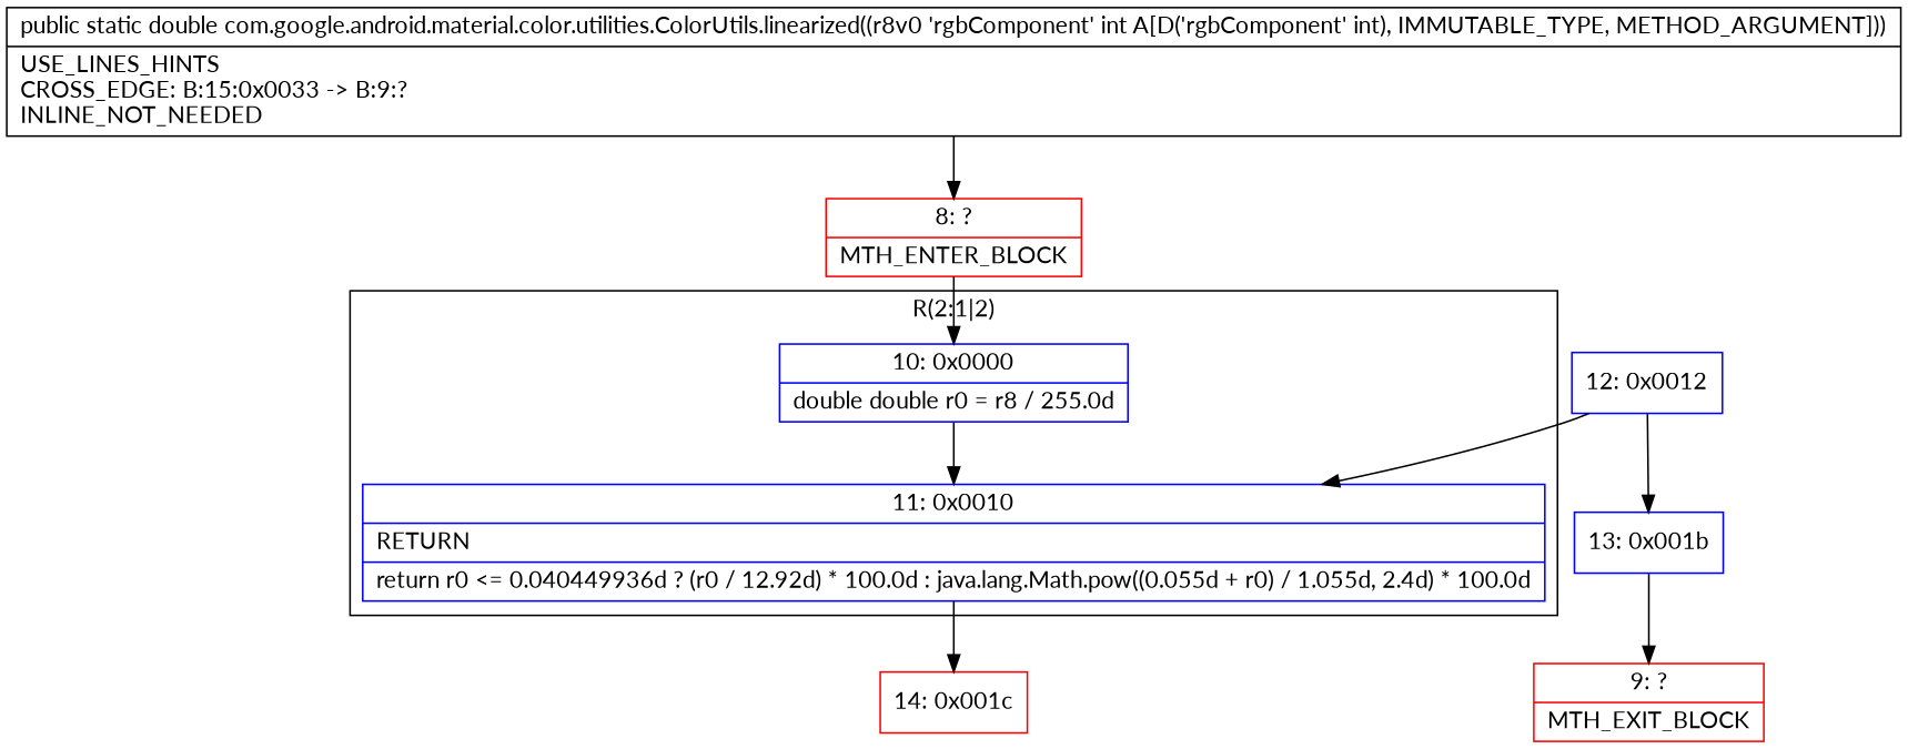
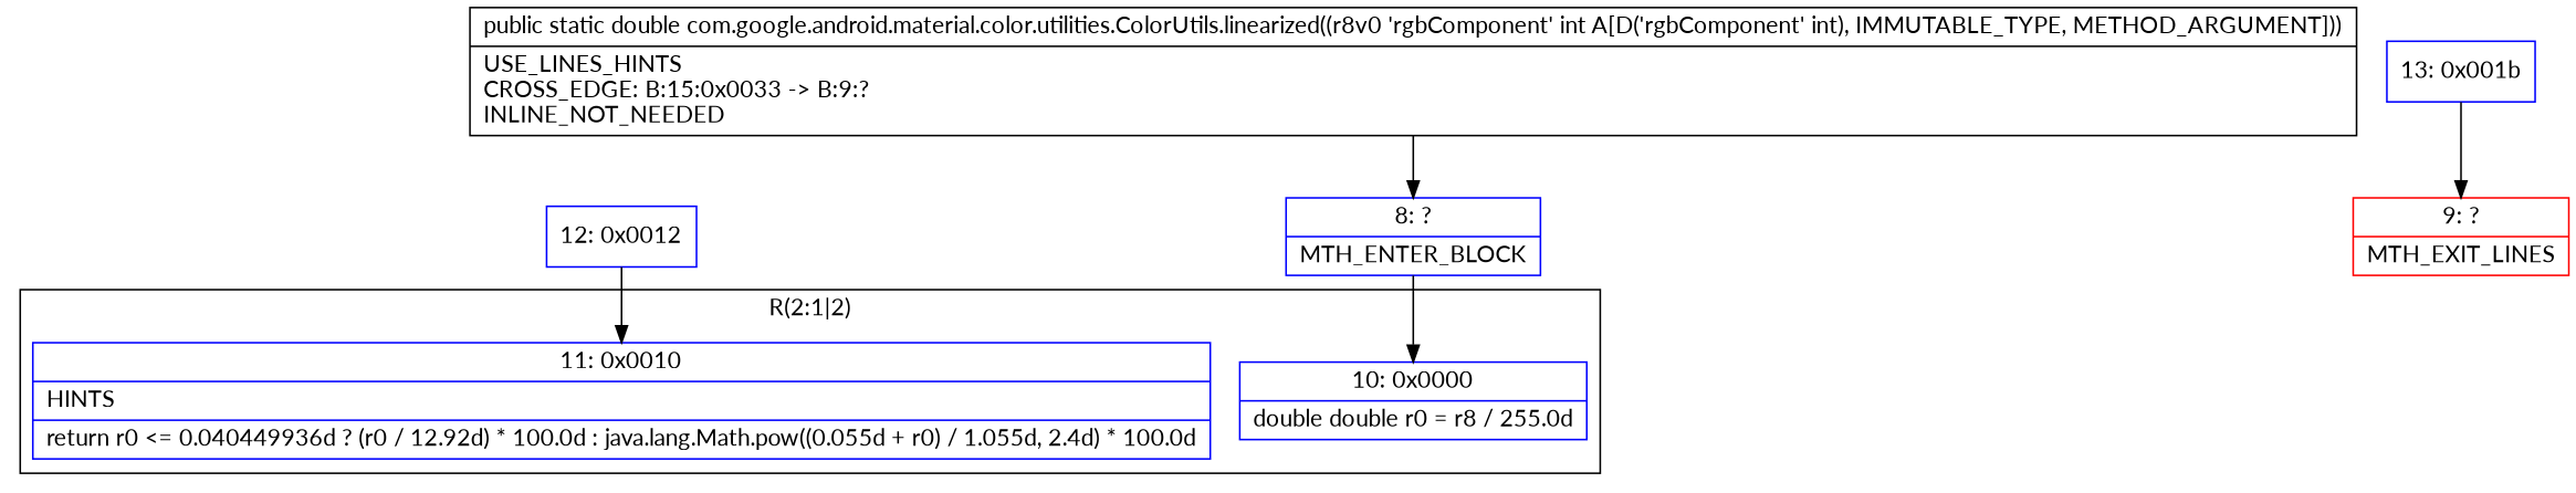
  digraph {
    fontname=Lato
    node [color=blue fontname=Lato shape=record]
    edge [fontname=Lato]
    n1 [label="{10\:\ 0x0000|double double r0 = r8 \/ 255.0d\l}"]
-   n2 [label="{11\:\ 0x0010|RETURN\l|return r0 \<= 0.040449936d ? (r0 \/ 12.92d) * 100.0d : java.lang.Math.pow((0.055d + r0) \/ 1.055d, 2.4d) * 100.0d\l}"]
-   n3 [color=red label="{14\:\ 0x001c}"]
+   n2 [label="{11\:\ 0x0010|HINTS\l|return r0 \<= 0.040449936d ? (r0 \/ 12.92d) * 100.0d : java.lang.Math.pow((0.055d + r0) \/ 1.055d, 2.4d) * 100.0d\l}"]
    n4 [label="{12\:\ 0x0012}"]
    n5 [label="{13\:\ 0x001b}"]
-   n6 [color=red label="{8\:\ ?|MTH_ENTER_BLOCK\l}"]
-   n7 [color=red label="{9\:\ ?|MTH_EXIT_BLOCK\l}"]
+   n6 [label="{8\:\ ?|MTH_ENTER_BLOCK\l}"]
+   n7 [color=red label="{9\:\ ?|MTH_EXIT_LINES\l}"]
    n8 [label="{public static double com.google.android.material.color.utilities.ColorUtils.linearized((r8v0 'rgbComponent' int A[D('rgbComponent' int), IMMUTABLE_TYPE, METHOD_ARGUMENT]))  | USE_LINES_HINTS\lCROSS_EDGE: B:15:0x0033 \-\> B:9:?\lINLINE_NOT_NEEDED\l}" color=""]
    subgraph cluster_1 {
      label="R(2:1|2)"
      n1
      n2
    }
-   n1 -> n2
-   n2 -> n3
    n4 -> n2
-   n4 -> n5
    n5 -> n7
    n6 -> n1
    n8 -> n6
  }
